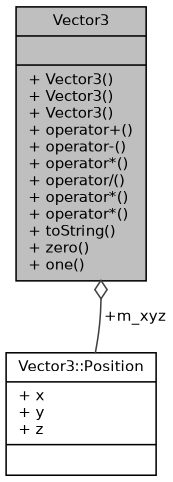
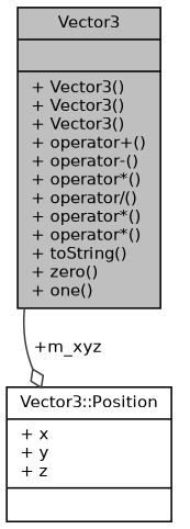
  digraph {
    node [color=black fontname=Helvetica fontsize=10 shape=record style=filled]
    n1 [fillcolor=grey75 fontcolor=black height=0.2 label="{Vector3\n||+ Vector3()\l+ Vector3()\l+ Vector3()\l+ operator+()\l+ operator-()\l+ operator*()\l+ operator/()\l+ operator*()\l+ operator*()\l+ toString()\l+ zero()\l+ one()\l}" width=0.4]
    n2 [fillcolor=white height=0.2 label="{Vector3::Position\n|+ x\l+ y\l+ z\l|}" width=0.4]
-   n2 -> n1 [arrowhead=odiamond color=grey25 fontname=Helvetica fontsize=10 label=" +m_xyz" labelfontname=Helvetica labelfontsize=10 style=solid]
+   n1 -> n2 [arrowhead=odiamond color=grey25 fontname=Helvetica fontsize=10 label=" +m_xyz" labelfontname=Helvetica labelfontsize=10 style=solid]
  }
